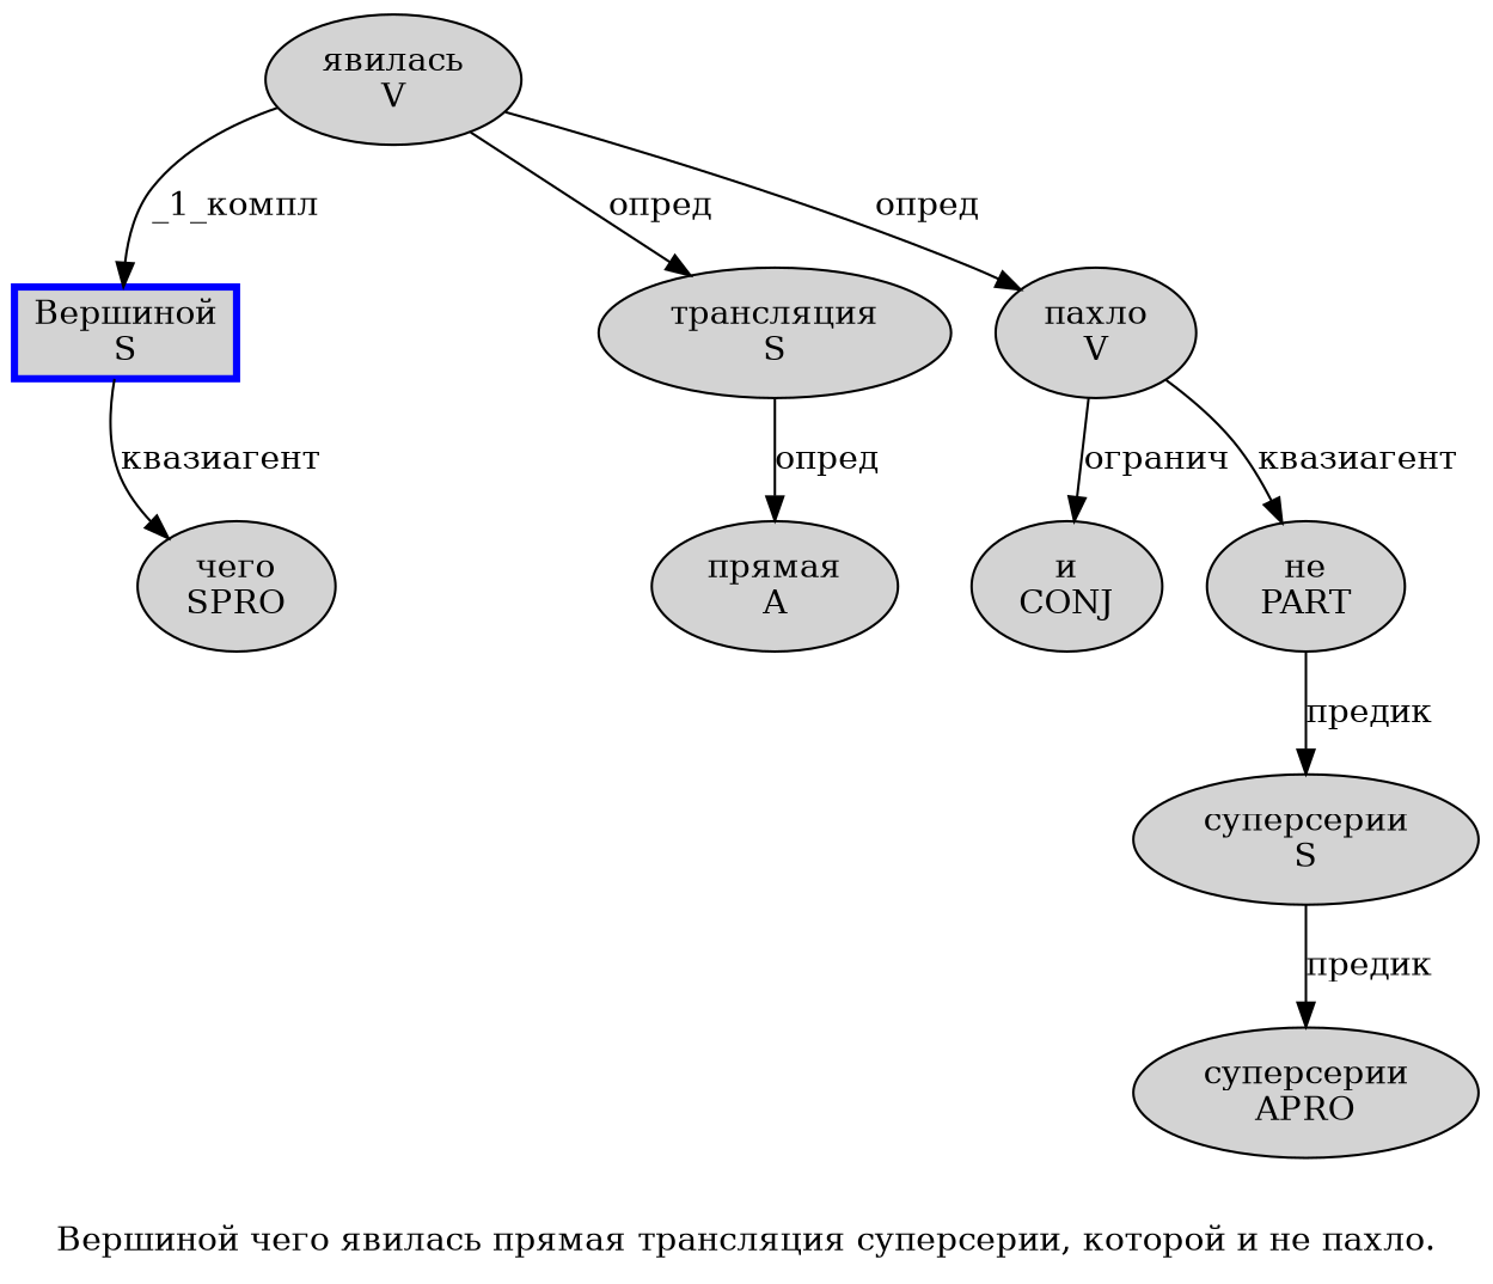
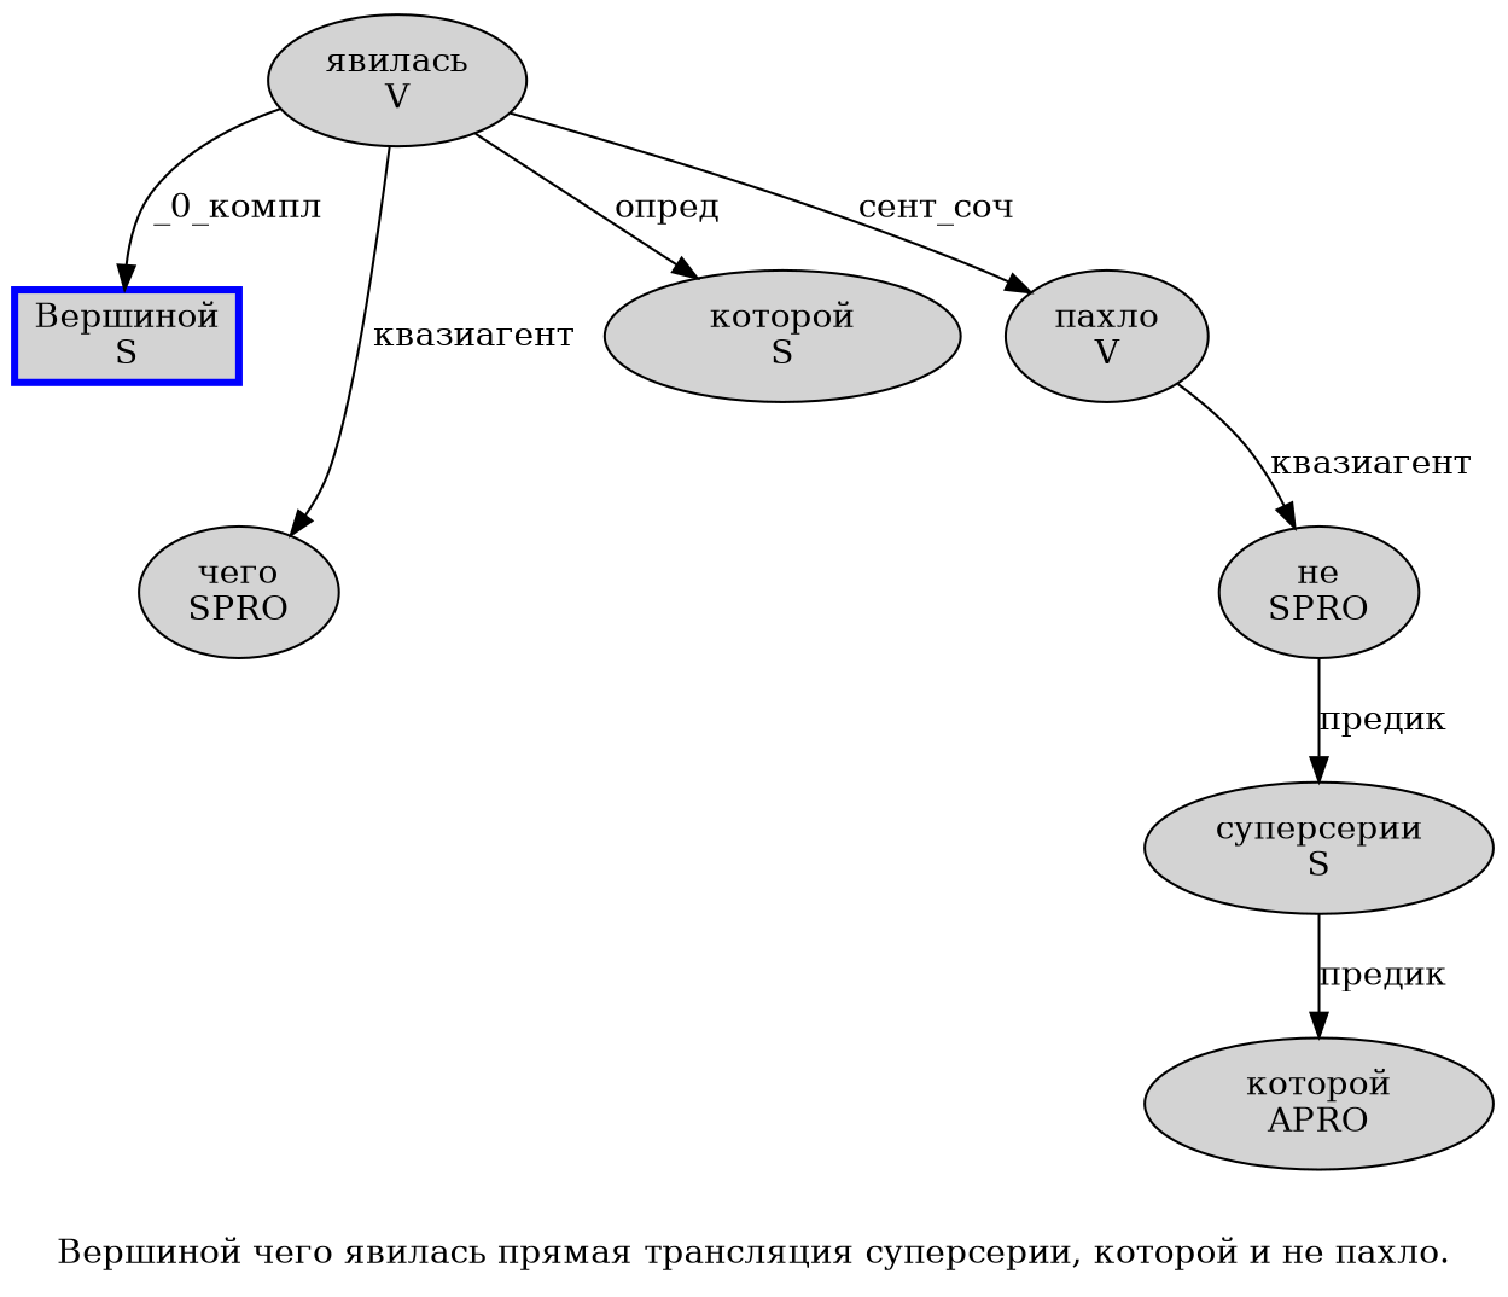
  digraph {
    label="Вершиной чего явилась прямая трансляция суперсерии, которой и не пахло."
    node [fillcolor=lightgray penwidth=1 shape=ellipse style=filled]
    n1 [color=blue label="Вершиной\nS" penwidth=3 shape=box]
    n2 [label="чего\nSPRO"]
    n3 [label="явилась\nV"]
-   n4 [label="трансляция\nS"]
+   n4 [label="которой\nS"]
    n5 [label="пахло\nV"]
-   n6 [label="прямая\nA"]
-   n7 [label="и\nCONJ"]
-   n8 [label="не\nPART"]
+   n8 [label="не\nSPRO"]
    n9 [label="суперсерии\nS"]
-   n10 [label="суперсерии\nAPRO"]
-   n1 -> n2 [label="квазиагент"]
-   n3 -> n1 [label="_1_компл"]
+   n10 [label="которой\nAPRO"]
+   n3 -> n2 [label="квазиагент"]
+   n3 -> n1 [label="_0_компл"]
    n3 -> n4 [label="опред"]
-   n3 -> n5 [label="опред"]
-   n4 -> n6 [label="опред"]
-   n5 -> n7 [label="огранич"]
+   n3 -> n5 [label="сент_соч"]
    n5 -> n8 [label="квазиагент"]
    n8 -> n9 [label="предик"]
    n9 -> n10 [label="предик"]
  }
